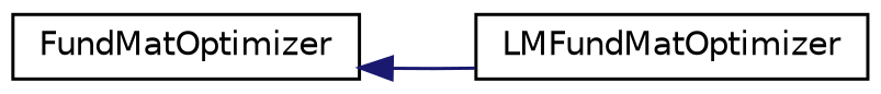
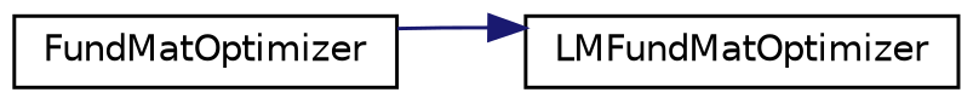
  digraph {
    rankdir=LR
    node [color=black fillcolor=white fontname=Helvetica fontsize=10 shape=record style=filled]
    n1 [height=0.2 label=FundMatOptimizer width=0.4]
    n2 [height=0.2 label=LMFundMatOptimizer width=0.4]
-   n1 -> n2 [color=midnightblue dir=back fontname=Helvetica fontsize=10 labelfontname=Helvetica labelfontsize=10 style=solid]
+   n2 -> n1 [color=midnightblue dir=back fontname=Helvetica fontsize=10 labelfontname=Helvetica labelfontsize=10 style=solid]
  }
